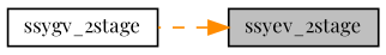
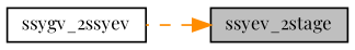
  digraph {
    rankdir=RL
    fontname="Playfair Display"
    node [color=black fontname="Playfair Display" fontsize=10 shape=record style=filled]
    n1 [fillcolor=grey75 fontcolor=black height=0.2 label=ssyev_2stage width=0.4]
-   n2 [fillcolor=white height=0.2 label=ssygv_2stage width=0.4]
+   n2 [fillcolor=white height=0.2 label=ssygv_2ssyev width=0.4]
    n1 -> n2 [color=darkorange dir=back fontname="Playfair Display" fontsize=10 labelfontname=Helvetica labelfontsize=10 style=dashed]
  }
